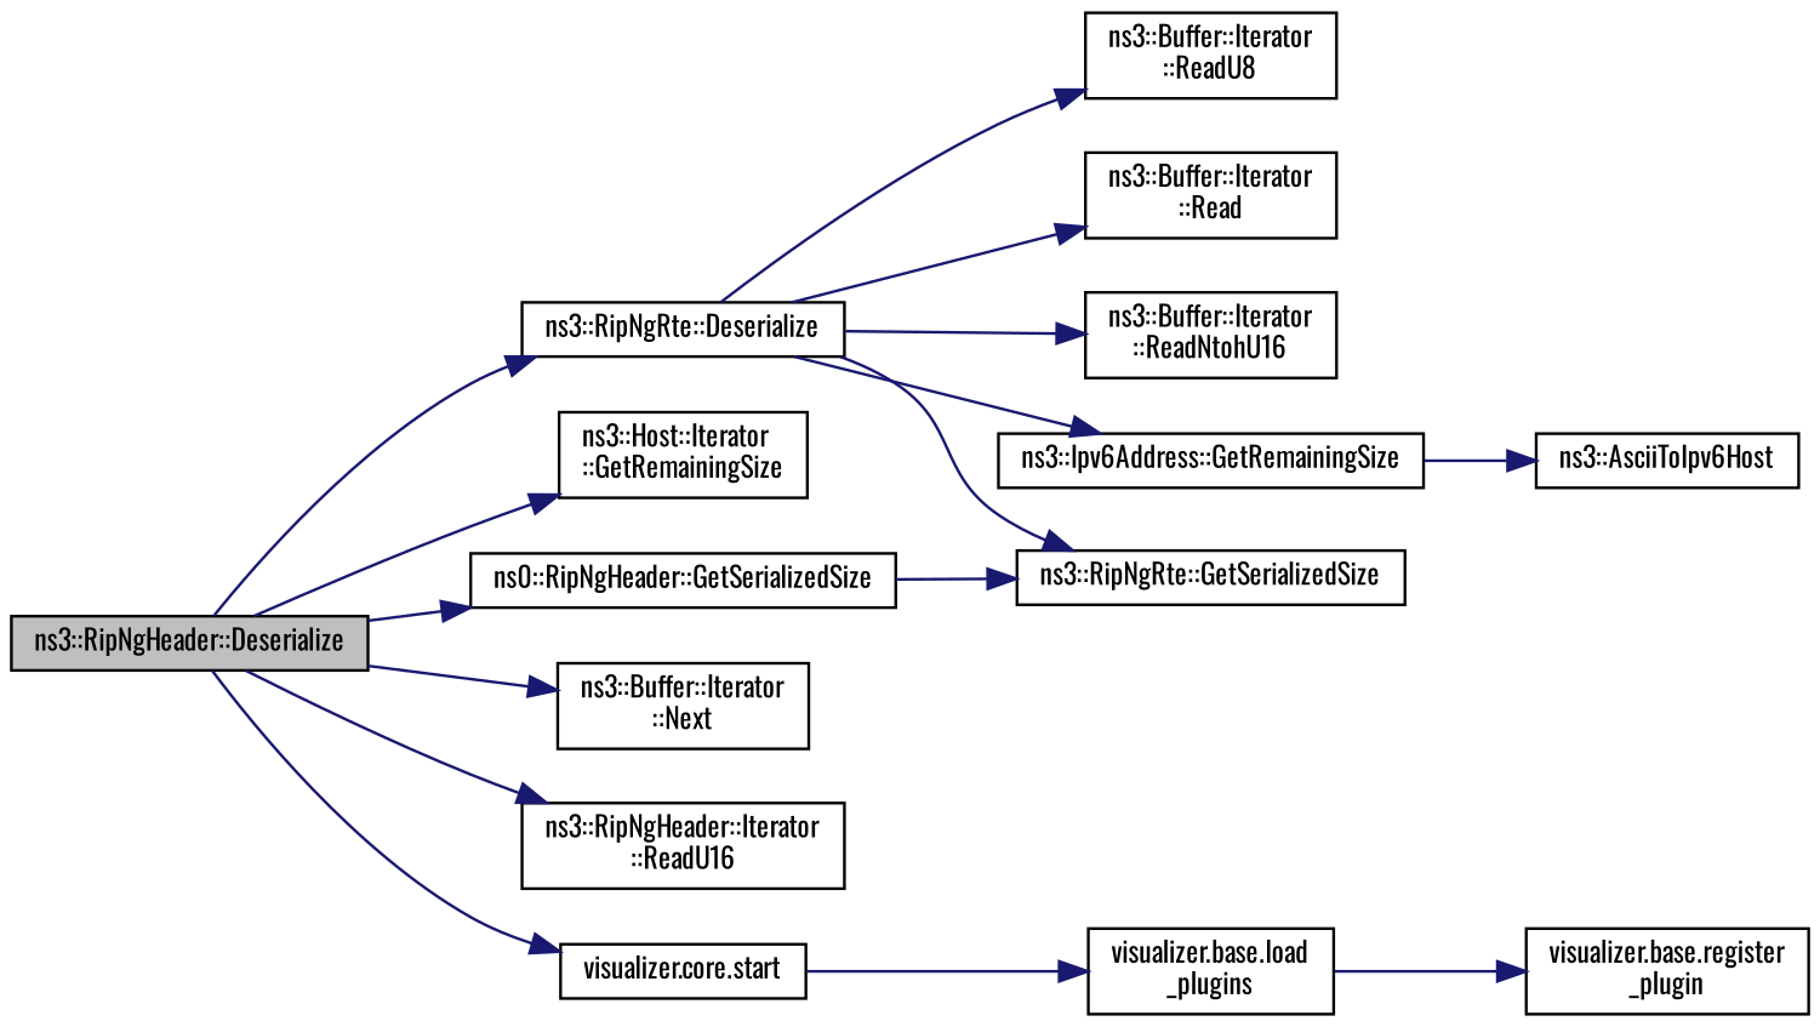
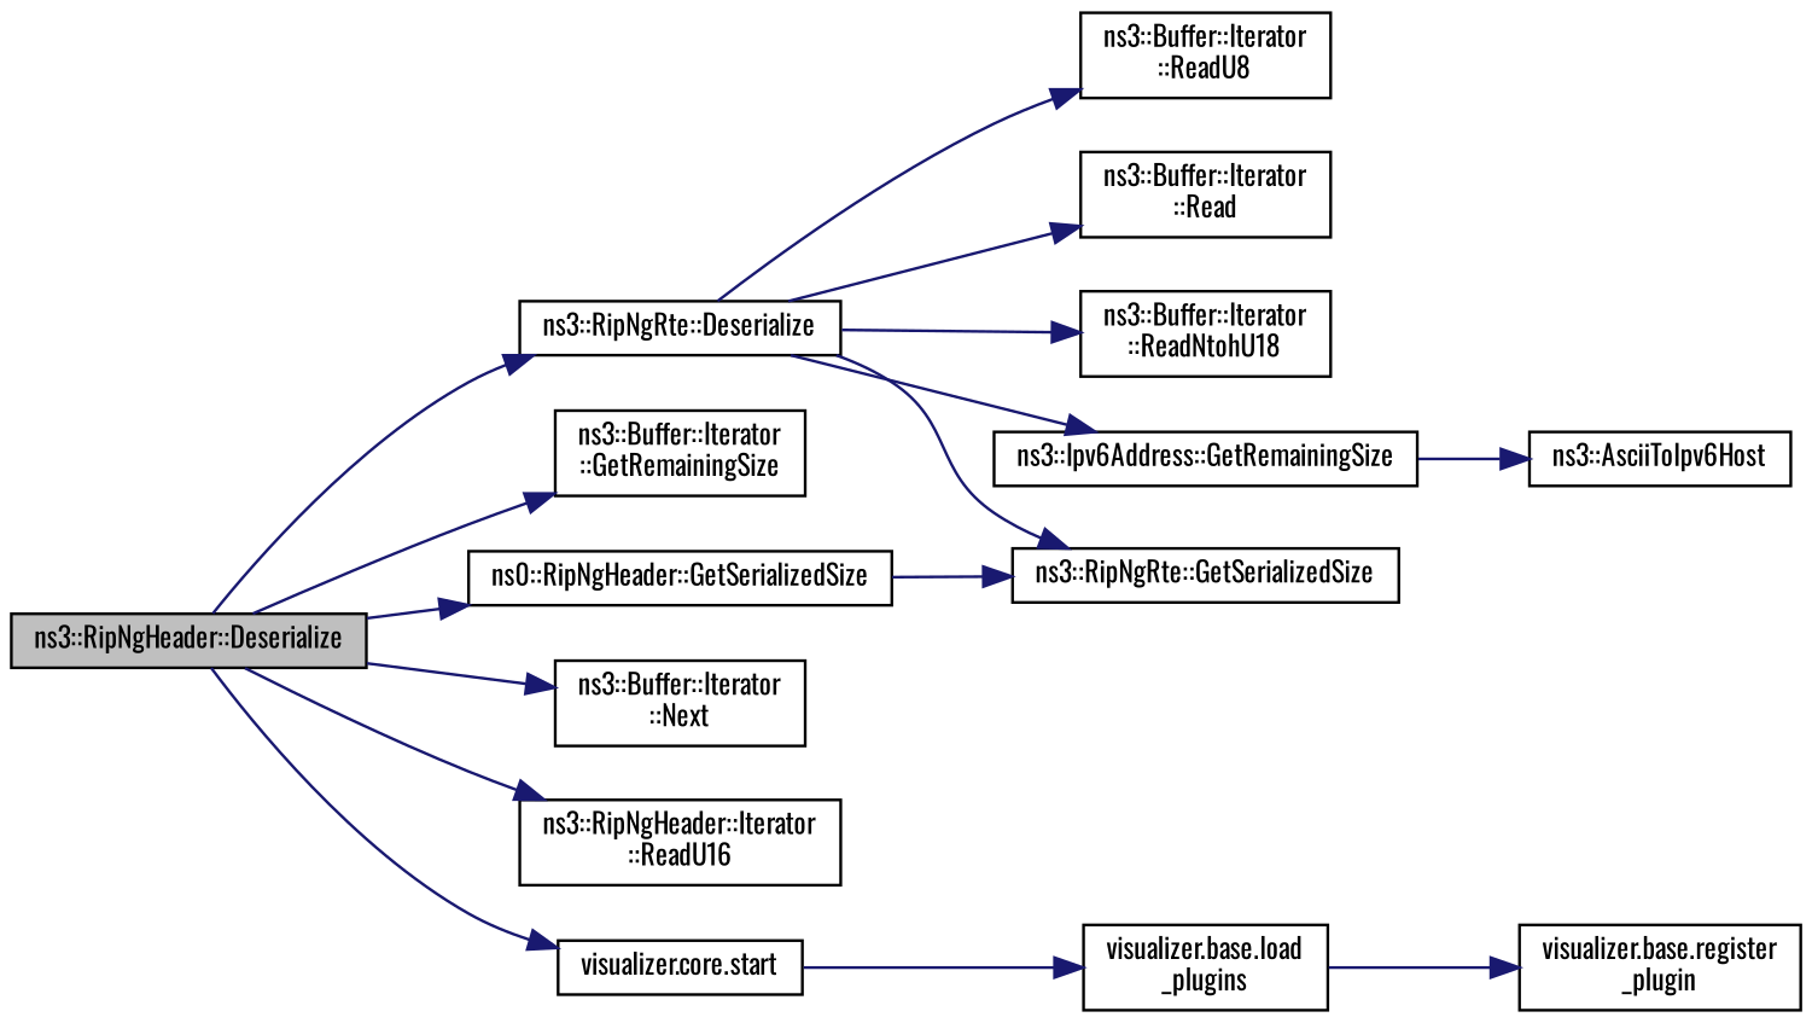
  digraph {
    fontname=Oswald
    rankdir=LR
    node [color=black fillcolor=white fontname=Oswald fontsize=10 shape=record style=filled]
    edge [color=midnightblue fontname=Oswald fontsize=10 labelfontname=Helvetica labelfontsize=10 style=solid]
    n1 [fillcolor=grey75 fontcolor=black height=0.2 label="ns3::RipNgHeader::Deserialize" width=0.4]
    n2 [height=0.2 label="ns3::RipNgRte::Deserialize" width=0.4]
-   n3 [height=0.2 label="ns3::Host::Iterator\l::GetRemainingSize" width=0.4]
+   n3 [height=0.2 label="ns3::Buffer::Iterator\l::GetRemainingSize" width=0.4]
    n4 [height=0.2 label="ns0::RipNgHeader::GetSerializedSize" width=0.4]
    n5 [height=0.2 label="ns3::Buffer::Iterator\l::Next" width=0.4]
    n6 [height=0.2 label="ns3::RipNgHeader::Iterator\l::ReadU16" width=0.4]
    n7 [height=0.2 label="visualizer.core.start" width=0.4]
    n8 [height=0.2 label="ns3::Buffer::Iterator\l::ReadU8" width=0.4]
    n9 [height=0.2 label="ns3::RipNgRte::GetSerializedSize" width=0.4]
    n10 [height=0.2 label="ns3::Buffer::Iterator\l::Read" width=0.4]
-   n11 [height=0.2 label="ns3::Buffer::Iterator\l::ReadNtohU16" width=0.4]
+   n11 [height=0.2 label="ns3::Buffer::Iterator\l::ReadNtohU18" width=0.4]
    n12 [height=0.2 label="ns3::Ipv6Address::GetRemainingSize" width=0.4]
    n13 [height=0.2 label="visualizer.base.load\l_plugins" width=0.4]
    n14 [height=0.2 label="ns3::AsciiToIpv6Host" width=0.4]
    n15 [height=0.2 label="visualizer.base.register\l_plugin" width=0.4]
    n1 -> n2
    n1 -> n3
    n1 -> n4
    n1 -> n5
    n1 -> n6
    n1 -> n7
    n2 -> n8
    n2 -> n9
    n2 -> n10
    n2 -> n11
    n2 -> n12
    n4 -> n9
    n7 -> n13
    n12 -> n14
    n13 -> n15
  }
